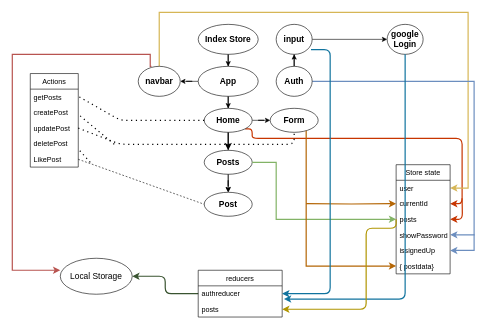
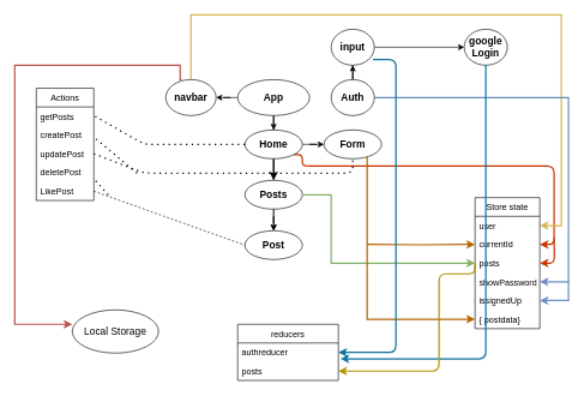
  <mxCell id="0" />
  <mxCell id="1" parent="0" />
  <mxCell id="2" style="edgeStyle=orthogonalEdgeStyle;orthogonalLoop=1;jettySize=auto;html=1;fillColor=#fa6800;strokeColor=#C73500;rounded=1;strokeWidth=2;entryX=1;entryY=0.5;entryDx=0;entryDy=0;exitX=1;exitY=1;exitDx=0;exitDy=0;" edge="1" parent="1" source="12" target="38"><mxGeometry relative="1" as="geometry"><mxPoint x="460" y="290" as="sourcePoint" /><mxPoint x="610" y="290" as="targetPoint" /><Array as="points"><mxPoint x="420" y="214" /><mxPoint x="420" y="230" /><mxPoint x="770" y="230" /><mxPoint x="770" y="339" /></Array></mxGeometry></mxCell>
  <mxCell id="3" style="edgeStyle=orthogonalEdgeStyle;rounded=0;orthogonalLoop=1;jettySize=auto;html=1;exitX=0.3;exitY=-0.02;exitDx=0;exitDy=0;entryX=0;entryY=0.333;entryDx=0;entryDy=0;entryPerimeter=0;exitPerimeter=0;gradientColor=#ea6b66;fillColor=#f8cecc;strokeColor=#b85450;strokeWidth=2;" edge="1" parent="1" source="15" target="45"><mxGeometry relative="1" as="geometry"><mxPoint x="265" y="110" as="sourcePoint" /><Array as="points"><mxPoint x="251" y="110" /><mxPoint x="250" y="110" /><mxPoint x="250" y="90" /><mxPoint x="20" y="90" /><mxPoint x="20" y="450" /></Array></mxGeometry></mxCell>
- <mxCell id="4" value="" style="edgeStyle=orthogonalEdgeStyle;rounded=0;orthogonalLoop=1;jettySize=auto;html=1;" edge="1" parent="1" source="5" target="8"><mxGeometry relative="1" as="geometry" /></mxCell>
- <mxCell id="5" value="&lt;font style=&quot;font-size: 14px&quot;&gt;&lt;b&gt;Index Store&lt;/b&gt;&lt;/font&gt;" style="ellipse;whiteSpace=wrap;html=1;" vertex="1" parent="1"><mxGeometry x="330" y="40" width="100" height="50" as="geometry" /></mxCell>
  <mxCell id="6" value="" style="edgeStyle=orthogonalEdgeStyle;rounded=0;orthogonalLoop=1;jettySize=auto;html=1;" edge="1" parent="1" source="8" target="12"><mxGeometry relative="1" as="geometry" /></mxCell>
  <mxCell id="7" value="" style="edgeStyle=orthogonalEdgeStyle;rounded=0;orthogonalLoop=1;jettySize=auto;html=1;" edge="1" parent="1" source="8" target="15"><mxGeometry relative="1" as="geometry" /></mxCell>
  <mxCell id="8" value="&lt;font style=&quot;font-size: 14px&quot;&gt;&lt;b&gt;App&lt;/b&gt;&lt;/font&gt;" style="ellipse;whiteSpace=wrap;html=1;" vertex="1" parent="1"><mxGeometry x="330" y="110" width="100" height="50" as="geometry" /></mxCell>
  <mxCell id="9" value="" style="edgeStyle=orthogonalEdgeStyle;rounded=0;orthogonalLoop=1;jettySize=auto;html=1;" edge="1" parent="1" source="12" target="18"><mxGeometry relative="1" as="geometry" /></mxCell>
  <mxCell id="10" value="" style="edgeStyle=orthogonalEdgeStyle;rounded=0;orthogonalLoop=1;jettySize=auto;html=1;" edge="1" parent="1" source="12" target="19"><mxGeometry relative="1" as="geometry" /></mxCell>
  <mxCell id="11" value="" style="edgeStyle=orthogonalEdgeStyle;rounded=1;orthogonalLoop=1;jettySize=auto;html=1;strokeWidth=2;entryX=0.5;entryY=0;entryDx=0;entryDy=0;" edge="1" parent="1" source="12" target="17"><mxGeometry relative="1" as="geometry" /></mxCell>
  <mxCell id="12" value="&lt;font style=&quot;font-size: 14px&quot;&gt;&lt;b&gt;Home&lt;/b&gt;&lt;/font&gt;" style="ellipse;whiteSpace=wrap;html=1;" vertex="1" parent="1"><mxGeometry x="340" y="180" width="80" height="40" as="geometry" /></mxCell>
  <mxCell id="13" value="" style="edgeStyle=orthogonalEdgeStyle;rounded=0;orthogonalLoop=1;jettySize=auto;html=1;" edge="1" parent="1" source="47" target="21"><mxGeometry relative="1" as="geometry" /></mxCell>
  <mxCell id="14" style="edgeStyle=orthogonalEdgeStyle;orthogonalLoop=1;jettySize=auto;html=1;exitX=0.5;exitY=0;exitDx=0;exitDy=0;entryX=1;entryY=0.5;entryDx=0;entryDy=0;fillColor=#fff2cc;strokeColor=#d6b656;rounded=0;strokeWidth=2;gradientColor=#ffd966;" edge="1" parent="1" source="15" target="37"><mxGeometry relative="1" as="geometry"><Array as="points"><mxPoint x="265" y="20" /><mxPoint x="780" y="20" /><mxPoint x="780" y="313" /></Array></mxGeometry></mxCell>
  <mxCell id="15" value="&lt;font style=&quot;font-size: 14px&quot;&gt;&lt;b&gt;navbar&lt;/b&gt;&lt;/font&gt;" style="ellipse;whiteSpace=wrap;html=1;" vertex="1" parent="1"><mxGeometry x="230" y="110" width="70" height="50" as="geometry" /></mxCell>
  <mxCell id="16" value="" style="edgeStyle=orthogonalEdgeStyle;rounded=0;orthogonalLoop=1;jettySize=auto;html=1;" edge="1" parent="1" source="17" target="18"><mxGeometry relative="1" as="geometry" /></mxCell>
  <mxCell id="17" value="&lt;font style=&quot;font-size: 14px&quot;&gt;&lt;b&gt;Posts&lt;/b&gt;&lt;/font&gt;" style="ellipse;whiteSpace=wrap;html=1;" vertex="1" parent="1"><mxGeometry x="340" y="250" width="80" height="40" as="geometry" /></mxCell>
  <mxCell id="18" value="&lt;font style=&quot;font-size: 14px&quot;&gt;&lt;b&gt;Post&lt;/b&gt;&lt;/font&gt;" style="ellipse;whiteSpace=wrap;html=1;" vertex="1" parent="1"><mxGeometry x="340" y="320" width="80" height="40" as="geometry" /></mxCell>
  <mxCell id="19" value="&lt;font style=&quot;font-size: 14px&quot;&gt;&lt;b&gt;Form&lt;/b&gt;&lt;/font&gt;" style="ellipse;whiteSpace=wrap;html=1;" vertex="1" parent="1"><mxGeometry x="450" y="180" width="80" height="40" as="geometry" /></mxCell>
  <mxCell id="20" value="" style="edgeStyle=orthogonalEdgeStyle;rounded=0;orthogonalLoop=1;jettySize=auto;html=1;" edge="1" parent="1" source="21" target="22"><mxGeometry relative="1" as="geometry" /></mxCell>
  <mxCell id="21" value="&lt;span style=&quot;font-size: 14px&quot;&gt;&lt;b&gt;input&lt;/b&gt;&lt;/span&gt;" style="ellipse;whiteSpace=wrap;html=1;" vertex="1" parent="1"><mxGeometry x="460" y="40" width="60" height="50" as="geometry" /></mxCell>
  <mxCell id="22" value="&lt;span style=&quot;font-size: 14px&quot;&gt;&lt;b&gt;google&lt;br&gt;Login&lt;/b&gt;&lt;/span&gt;" style="ellipse;whiteSpace=wrap;html=1;" vertex="1" parent="1"><mxGeometry x="645" y="40" width="60" height="50" as="geometry" /></mxCell>
  <mxCell id="23" value="Actions" style="swimlane;fontStyle=0;childLayout=stackLayout;horizontal=1;startSize=26;fillColor=none;horizontalStack=0;resizeParent=1;resizeParentMax=0;resizeLast=0;collapsible=1;marginBottom=0;" vertex="1" parent="1"><mxGeometry x="50" y="122" width="80" height="156" as="geometry"><mxRectangle y="120" width="70" height="26" as="alternateBounds" /></mxGeometry></mxCell>
  <mxCell id="24" value="getPosts" style="text;strokeColor=none;fillColor=none;align=left;verticalAlign=top;spacingLeft=4;spacingRight=4;overflow=hidden;rotatable=0;points=[[0,0.5],[1,0.5]];portConstraint=eastwest;" vertex="1" parent="23"><mxGeometry y="26" width="80" height="26" as="geometry" /></mxCell>
  <mxCell id="25" value="createPost" style="text;strokeColor=none;fillColor=none;align=left;verticalAlign=top;spacingLeft=4;spacingRight=4;overflow=hidden;rotatable=0;points=[[0,0.5],[1,0.5]];portConstraint=eastwest;" vertex="1" parent="23"><mxGeometry y="52" width="80" height="26" as="geometry" /></mxCell>
  <mxCell id="26" value="updatePost" style="text;strokeColor=none;fillColor=none;align=left;verticalAlign=top;spacingLeft=4;spacingRight=4;overflow=hidden;rotatable=0;points=[[0,0.5],[1,0.5]];portConstraint=eastwest;" vertex="1" parent="23"><mxGeometry y="78" width="80" height="26" as="geometry" /></mxCell>
  <mxCell id="27" value="deletePost&#10;" style="text;strokeColor=none;fillColor=none;align=left;verticalAlign=top;spacingLeft=4;spacingRight=4;overflow=hidden;rotatable=0;points=[[0,0.5],[1,0.5]];portConstraint=eastwest;" vertex="1" parent="23"><mxGeometry y="104" width="80" height="26" as="geometry" /></mxCell>
  <mxCell id="28" value="LikePost&#10;" style="text;strokeColor=none;fillColor=none;align=left;verticalAlign=top;spacingLeft=4;spacingRight=4;overflow=hidden;rotatable=0;points=[[0,0.5],[1,0.5]];portConstraint=eastwest;" vertex="1" parent="23"><mxGeometry y="130" width="80" height="26" as="geometry" /></mxCell>
  <mxCell id="29" style="edgeStyle=orthogonalEdgeStyle;rounded=0;orthogonalLoop=1;jettySize=auto;html=1;exitX=1;exitY=0.5;exitDx=0;exitDy=0;" edge="1" parent="23" source="25" target="25"><mxGeometry relative="1" as="geometry" /></mxCell>
  <mxCell id="30" style="edgeStyle=orthogonalEdgeStyle;rounded=0;orthogonalLoop=1;jettySize=auto;html=1;exitX=1;exitY=0.5;exitDx=0;exitDy=0;" edge="1" parent="23" source="26" target="26"><mxGeometry relative="1" as="geometry" /></mxCell>
  <mxCell id="31" value="" style="endArrow=none;dashed=1;html=1;entryX=0;entryY=0.5;entryDx=0;entryDy=0;exitX=1;exitY=0.5;exitDx=0;exitDy=0;" edge="1" parent="1" source="28" target="18"><mxGeometry width="50" height="50" relative="1" as="geometry"><mxPoint x="160" y="290" as="sourcePoint" /><mxPoint x="250" y="315" as="targetPoint" /></mxGeometry></mxCell>
  <mxCell id="32" value="" style="endArrow=none;dashed=1;html=1;dashPattern=1 3;strokeWidth=2;entryX=1.013;entryY=0.885;entryDx=0;entryDy=0;entryPerimeter=0;" edge="1" parent="1" target="27"><mxGeometry width="50" height="50" relative="1" as="geometry"><mxPoint x="150" y="270" as="sourcePoint" /><mxPoint x="400" y="230" as="targetPoint" /><Array as="points"><mxPoint x="150" y="270" /></Array></mxGeometry></mxCell>
  <mxCell id="33" value="" style="endArrow=none;dashed=1;html=1;dashPattern=1 3;strokeWidth=2;exitX=1;exitY=0.5;exitDx=0;exitDy=0;entryX=0.5;entryY=1;entryDx=0;entryDy=0;" edge="1" parent="1" source="26" target="19"><mxGeometry width="50" height="50" relative="1" as="geometry"><mxPoint x="300" y="270" as="sourcePoint" /><mxPoint x="490" y="230" as="targetPoint" /><Array as="points"><mxPoint x="200" y="240" /><mxPoint x="490" y="240" /></Array></mxGeometry></mxCell>
  <mxCell id="34" value="" style="endArrow=none;dashed=1;html=1;dashPattern=1 3;strokeWidth=2;" edge="1" parent="1"><mxGeometry width="50" height="50" relative="1" as="geometry"><mxPoint x="190" y="240" as="sourcePoint" /><mxPoint x="130" y="190" as="targetPoint" /><Array as="points" /></mxGeometry></mxCell>
  <mxCell id="35" value="" style="endArrow=none;dashed=1;html=1;dashPattern=1 3;strokeWidth=2;exitX=0;exitY=0.5;exitDx=0;exitDy=0;" edge="1" parent="1" source="12"><mxGeometry width="50" height="50" relative="1" as="geometry"><mxPoint x="180" y="180" as="sourcePoint" /><mxPoint x="130" y="160" as="targetPoint" /><Array as="points"><mxPoint x="200" y="200" /></Array></mxGeometry></mxCell>
  <mxCell id="36" value="Store state" style="swimlane;fontStyle=0;childLayout=stackLayout;horizontal=1;startSize=26;fillColor=none;horizontalStack=0;resizeParent=1;resizeParentMax=0;resizeLast=0;collapsible=1;marginBottom=0;" vertex="1" parent="1"><mxGeometry x="660" y="274" width="90" height="182" as="geometry"><mxRectangle y="120" width="70" height="26" as="alternateBounds" /></mxGeometry></mxCell>
  <mxCell id="37" value="user" style="text;strokeColor=none;fillColor=none;align=left;verticalAlign=top;spacingLeft=4;spacingRight=4;overflow=hidden;rotatable=0;points=[[0,0.5],[1,0.5]];portConstraint=eastwest;" vertex="1" parent="36"><mxGeometry y="26" width="90" height="26" as="geometry" /></mxCell>
  <mxCell id="38" value="currentId" style="text;strokeColor=none;fillColor=none;align=left;verticalAlign=top;spacingLeft=4;spacingRight=4;overflow=hidden;rotatable=0;points=[[0,0.5],[1,0.5]];portConstraint=eastwest;" vertex="1" parent="36"><mxGeometry y="52" width="90" height="26" as="geometry" /></mxCell>
  <mxCell id="39" value="posts" style="text;strokeColor=none;fillColor=none;align=left;verticalAlign=top;spacingLeft=4;spacingRight=4;overflow=hidden;rotatable=0;points=[[0,0.5],[1,0.5]];portConstraint=eastwest;" vertex="1" parent="36"><mxGeometry y="78" width="90" height="26" as="geometry" /></mxCell>
  <mxCell id="40" value="showPassword" style="text;strokeColor=none;fillColor=none;align=left;verticalAlign=top;spacingLeft=4;spacingRight=4;overflow=hidden;rotatable=0;points=[[0,0.5],[1,0.5]];portConstraint=eastwest;" vertex="1" parent="36"><mxGeometry y="104" width="90" height="26" as="geometry" /></mxCell>
  <mxCell id="41" value="issignedUp" style="text;strokeColor=none;fillColor=none;align=left;verticalAlign=top;spacingLeft=4;spacingRight=4;overflow=hidden;rotatable=0;points=[[0,0.5],[1,0.5]];portConstraint=eastwest;" vertex="1" parent="36"><mxGeometry y="130" width="90" height="26" as="geometry" /></mxCell>
  <mxCell id="42" style="edgeStyle=orthogonalEdgeStyle;rounded=0;orthogonalLoop=1;jettySize=auto;html=1;exitX=1;exitY=0.5;exitDx=0;exitDy=0;" edge="1" parent="36" source="39" target="39"><mxGeometry relative="1" as="geometry" /></mxCell>
  <mxCell id="43" value="{ postdata}" style="text;strokeColor=none;fillColor=none;align=left;verticalAlign=top;spacingLeft=4;spacingRight=4;overflow=hidden;rotatable=0;points=[[0,0.5],[1,0.5]];portConstraint=eastwest;" vertex="1" parent="36"><mxGeometry y="156" width="90" height="26" as="geometry" /></mxCell>
  <mxCell id="44" style="edgeStyle=orthogonalEdgeStyle;rounded=0;orthogonalLoop=1;jettySize=auto;html=1;exitX=1;exitY=0.5;exitDx=0;exitDy=0;" edge="1" parent="36" source="38" target="38"><mxGeometry relative="1" as="geometry" /></mxCell>
  <mxCell id="45" value="&lt;font style=&quot;font-size: 14px&quot;&gt;Local Storage&lt;/font&gt;" style="ellipse;whiteSpace=wrap;html=1;" vertex="1" parent="1"><mxGeometry x="100" y="430" width="120" height="60" as="geometry" /></mxCell>
  <mxCell id="46" style="edgeStyle=orthogonalEdgeStyle;orthogonalLoop=1;jettySize=auto;html=1;entryX=1;entryY=0.5;entryDx=0;entryDy=0;fillColor=#dae8fc;strokeColor=#6c8ebf;rounded=0;strokeWidth=2;gradientColor=#7ea6e0;exitX=1;exitY=0.5;exitDx=0;exitDy=0;" edge="1" parent="1" source="47" target="40"><mxGeometry relative="1" as="geometry"><mxPoint x="330" y="130" as="sourcePoint" /><mxPoint x="760" y="309" as="targetPoint" /><Array as="points"><mxPoint x="790" y="135" /><mxPoint x="790" y="391" /></Array></mxGeometry></mxCell>
  <mxCell id="47" value="&lt;font style=&quot;font-size: 14px&quot;&gt;&lt;b&gt;Auth&lt;/b&gt;&lt;/font&gt;" style="ellipse;whiteSpace=wrap;html=1;" vertex="1" parent="1"><mxGeometry x="460" y="110" width="60" height="50" as="geometry" /></mxCell>
  <mxCell id="48" style="edgeStyle=orthogonalEdgeStyle;orthogonalLoop=1;jettySize=auto;html=1;entryX=1;entryY=0.5;entryDx=0;entryDy=0;fillColor=#dae8fc;strokeColor=#6c8ebf;rounded=0;strokeWidth=2;gradientColor=#7ea6e0;" edge="1" parent="1" target="41"><mxGeometry relative="1" as="geometry"><mxPoint x="790" y="390" as="sourcePoint" /><mxPoint x="790" y="460" as="targetPoint" /><Array as="points"><mxPoint x="790" y="417" /></Array></mxGeometry></mxCell>
  <mxCell id="49" style="edgeStyle=orthogonalEdgeStyle;orthogonalLoop=1;jettySize=auto;html=1;entryX=0;entryY=0.5;entryDx=0;entryDy=0;fillColor=#d5e8d4;strokeColor=#82b366;rounded=0;strokeWidth=2;gradientColor=#97d077;exitX=1;exitY=0.5;exitDx=0;exitDy=0;" edge="1" parent="1" source="17" target="39"><mxGeometry relative="1" as="geometry"><mxPoint x="530" y="145" as="sourcePoint" /><mxPoint x="760" y="439" as="targetPoint" /><Array as="points"><mxPoint x="460" y="270" /><mxPoint x="460" y="365" /></Array></mxGeometry></mxCell>
  <mxCell id="50" style="edgeStyle=orthogonalEdgeStyle;orthogonalLoop=1;jettySize=auto;html=1;fillColor=#fad7ac;strokeColor=#b46504;rounded=0;strokeWidth=2;entryX=0;entryY=0.5;entryDx=0;entryDy=0;" edge="1" parent="1" source="19" target="43"><mxGeometry relative="1" as="geometry"><mxPoint x="510" y="220" as="sourcePoint" /><mxPoint x="590" y="450" as="targetPoint" /><Array as="points"><mxPoint x="510" y="443" /></Array></mxGeometry></mxCell>
  <mxCell id="51" style="edgeStyle=orthogonalEdgeStyle;orthogonalLoop=1;jettySize=auto;html=1;fillColor=#fad7ac;strokeColor=#b46504;rounded=0;strokeWidth=2;entryX=0;entryY=0.5;entryDx=0;entryDy=0;" edge="1" parent="1" target="38"><mxGeometry relative="1" as="geometry"><mxPoint x="510" y="339" as="sourcePoint" /><mxPoint x="670" y="453" as="targetPoint" /></mxGeometry></mxCell>
  <mxCell id="52" style="edgeStyle=orthogonalEdgeStyle;orthogonalLoop=1;jettySize=auto;html=1;fillColor=#fa6800;strokeColor=#C73500;rounded=1;strokeWidth=2;entryX=1;entryY=0.5;entryDx=0;entryDy=0;" edge="1" parent="1" target="39"><mxGeometry relative="1" as="geometry"><mxPoint x="770" y="330" as="sourcePoint" /><mxPoint x="760" y="349" as="targetPoint" /><Array as="points" /></mxGeometry></mxCell>
- <mxCell id="53" value="" style="edgeStyle=orthogonalEdgeStyle;rounded=1;orthogonalLoop=1;jettySize=auto;html=1;strokeWidth=2;fillColor=#6d8764;strokeColor=#3A5431;" edge="1" parent="1" source="54" target="45"><mxGeometry relative="1" as="geometry" /></mxCell>
  <mxCell id="54" value="reducers" style="swimlane;fontStyle=0;childLayout=stackLayout;horizontal=1;startSize=26;fillColor=none;horizontalStack=0;resizeParent=1;resizeParentMax=0;resizeLast=0;collapsible=1;marginBottom=0;" vertex="1" parent="1"><mxGeometry x="330" y="450" width="140" height="78" as="geometry" /></mxCell>
  <mxCell id="55" value="authreducer" style="text;strokeColor=none;fillColor=none;align=left;verticalAlign=top;spacingLeft=4;spacingRight=4;overflow=hidden;rotatable=0;points=[[0,0.5],[1,0.5]];portConstraint=eastwest;" vertex="1" parent="54"><mxGeometry y="26" width="140" height="26" as="geometry" /></mxCell>
  <mxCell id="56" value="posts" style="text;strokeColor=none;fillColor=none;align=left;verticalAlign=top;spacingLeft=4;spacingRight=4;overflow=hidden;rotatable=0;points=[[0,0.5],[1,0.5]];portConstraint=eastwest;" vertex="1" parent="54"><mxGeometry y="52" width="140" height="26" as="geometry" /></mxCell>
  <mxCell id="57" value="" style="edgeStyle=orthogonalEdgeStyle;rounded=1;orthogonalLoop=1;jettySize=auto;html=1;strokeWidth=2;fillColor=#b1ddf0;strokeColor=#10739e;exitX=0.5;exitY=1;exitDx=0;exitDy=0;entryX=1.021;entryY=0.846;entryDx=0;entryDy=0;entryPerimeter=0;" edge="1" parent="1" source="22" target="55"><mxGeometry relative="1" as="geometry"><mxPoint x="230" y="470" as="sourcePoint" /><mxPoint x="340" y="499" as="targetPoint" /></mxGeometry></mxCell>
  <mxCell id="58" value="" style="edgeStyle=orthogonalEdgeStyle;rounded=1;orthogonalLoop=1;jettySize=auto;html=1;strokeWidth=2;fillColor=#b1ddf0;strokeColor=#10739e;exitX=0.967;exitY=0.84;exitDx=0;exitDy=0;entryX=1;entryY=0.5;entryDx=0;entryDy=0;exitPerimeter=0;" edge="1" parent="1" source="21" target="55"><mxGeometry relative="1" as="geometry"><mxPoint x="610" y="100" as="sourcePoint" /><mxPoint x="482.94" y="507.996" as="targetPoint" /><Array as="points"><mxPoint x="550" y="82" /><mxPoint x="550" y="489" /></Array></mxGeometry></mxCell>
  <mxCell id="59" value="" style="edgeStyle=orthogonalEdgeStyle;rounded=1;orthogonalLoop=1;jettySize=auto;html=1;strokeWidth=2;exitX=0;exitY=0.5;exitDx=0;exitDy=0;entryX=1;entryY=0.5;entryDx=0;entryDy=0;fillColor=#e3c800;strokeColor=#B09500;" edge="1" parent="1" source="39" target="56"><mxGeometry relative="1" as="geometry"><Array as="points"><mxPoint x="660" y="380" /><mxPoint x="610" y="380" /><mxPoint x="610" y="515" /></Array></mxGeometry></mxCell>
